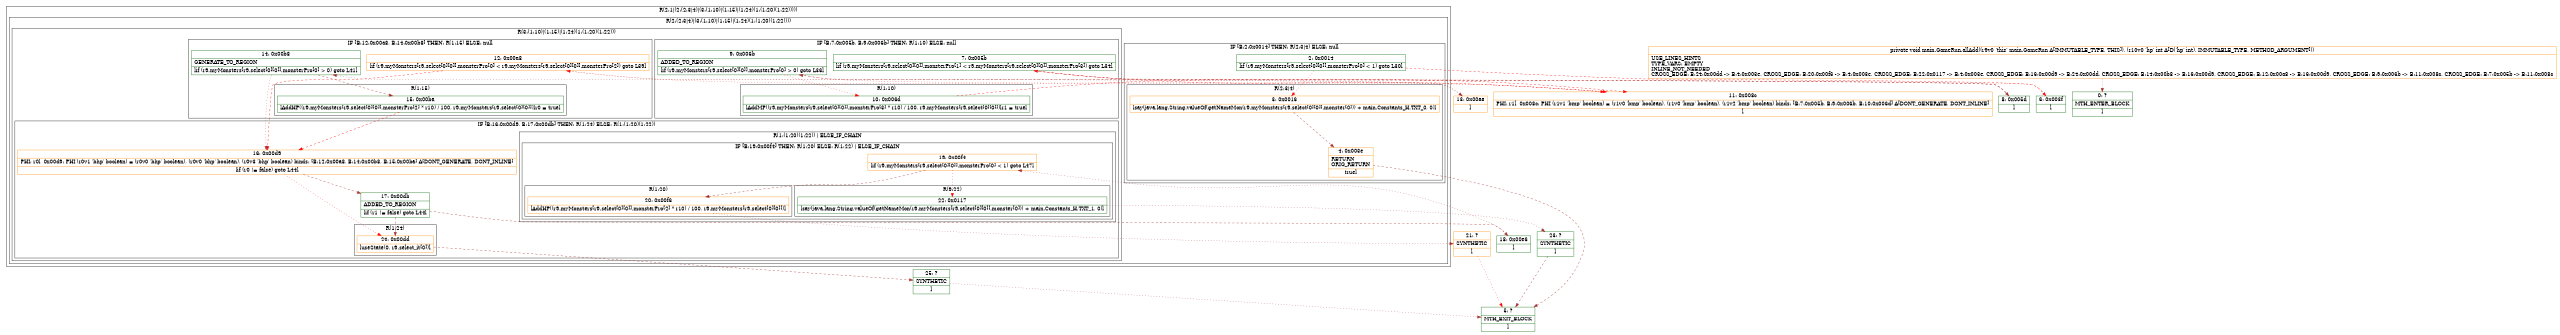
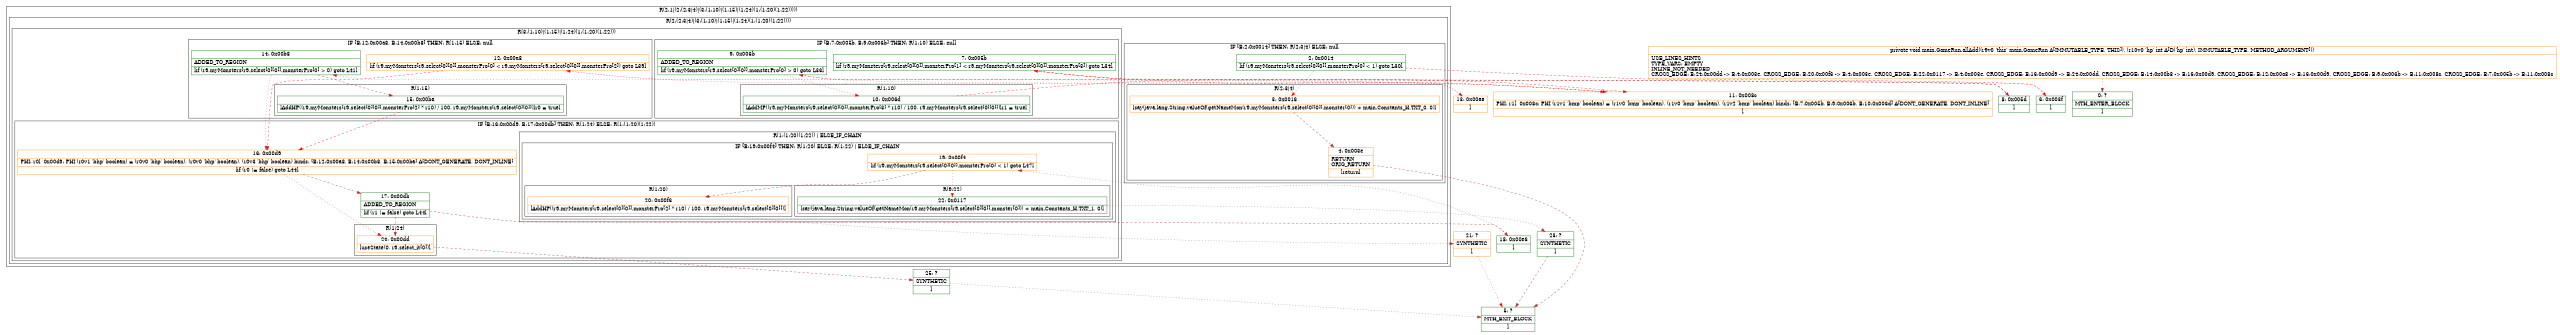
  digraph {
    node [color=darkgreen shape=record]
    edge [color=brown style=dashed]
    n1 [color=darkorange label="{3\:\ 0x0016|lsay(java.lang.String.valueOf(getNameMon(r9.myMonsters[r9.select[0][0]].monster[0])) + main.Constants_H.TXT_0, 0)l}"]
-   n2 [color=darkorange label="{4\:\ 0x003e|RETURN\lORIG_RETURN\l|truel}"]
+   n2 [color=darkorange label="{4\:\ 0x003e|RETURN\lORIG_RETURN\l|lreturnl}"]
    n3 [label="{2\:\ 0x0014|lif (r9.myMonsters[r9.select[0][0]].monsterPro[0] \< 1) goto L30l}"]
    n4 [label="{10\:\ 0x006d|lAddMP((r9.myMonsters[r9.select[0][0]].monsterPro[3] * r10) \/ 100, r9.myMonsters[r9.select[0][0]])lr1 = truel}"]
    n5 [label="{7\:\ 0x005b|lif (r9.myMonsters[r9.select[0][0]].monsterPro[1] \< r9.myMonsters[r9.select[0][0]].monsterPro[3]) goto L34l}"]
    n6 [label="{9\:\ 0x006b|ADDED_TO_REGION\l|lif (r9.myMonsters[r9.select[0][0]].monsterPro[0] \> 0) goto L36l}"]
    n7 [label="{15\:\ 0x00ba|lAddHP((r9.myMonsters[r9.select[0][0]].monsterPro[2] * r10) \/ 100, r9.myMonsters[r9.select[0][0]])lr0 = truel}"]
    n8 [color=darkorange label="{12\:\ 0x00a8|lif (r9.myMonsters[r9.select[0][0]].monsterPro[0] \< r9.myMonsters[r9.select[0][0]].monsterPro[2]) goto L39l}"]
-   n9 [label="{14\:\ 0x00b8|GENERATE_TO_REGION\l|lif (r9.myMonsters[r9.select[0][0]].monsterPro[0] \> 0) goto L41l}"]
+   n9 [label="{14\:\ 0x00b8|ADDED_TO_REGION\l|lif (r9.myMonsters[r9.select[0][0]].monsterPro[0] \> 0) goto L41l}"]
    n10 [color=darkorange label="{24\:\ 0x00dd|luseState(0, r9.select_it[0])l}"]
    n11 [color=darkorange label="{20\:\ 0x00f6|lAddHP((r9.myMonsters[r9.select[0][0]].monsterPro[2] * r10) \/ 100, r9.myMonsters[r9.select[0][0]])l}"]
    n12 [label="{22\:\ 0x0117|lsay(java.lang.String.valueOf(getNameMon(r9.myMonsters[r9.select[0][0]].monster[0])) + main.Constants_H.TXT_1, 0)l}"]
    n13 [color=darkorange label="{19\:\ 0x00f4|lif (r9.myMonsters[r9.select[0][0]].monsterPro[0] \< 1) goto L47l}"]
    n14 [color=darkorange label="{16\:\ 0x00d9|PHI: r0l  0x00d9: PHI (r0v1 'bhp' boolean) = (r0v0 'bhp' boolean), (r0v0 'bhp' boolean), (r0v3 'bhp' boolean) binds: [B:12:0x00a8, B:14:0x00b8, B:15:0x00ba] A[DONT_GENERATE, DONT_INLINE]\l|lif (r0 != false) goto L44l}"]
    n15 [label="{17\:\ 0x00db|ADDED_TO_REGION\l|lif (r1 != false) goto L44l}"]
    n16 [label="{5\:\ ?|MTH_EXIT_BLOCK\l|l}"]
    n17 [label="{6\:\ 0x003f|l}"]
    n18 [color=darkorange label="{11\:\ 0x008c|PHI: r1l  0x008c: PHI (r1v1 'bmp' boolean) = (r1v0 'bmp' boolean), (r1v0 'bmp' boolean), (r1v2 'bmp' boolean) binds: [B:7:0x005b, B:9:0x006b, B:10:0x006d] A[DONT_GENERATE, DONT_INLINE]\l|l}"]
    n19 [label="{8\:\ 0x005d|l}"]
    n20 [color=darkorange label="{13\:\ 0x00aa|l}"]
    n21 [label="{25\:\ ?|SYNTHETIC\l|l}"]
    n22 [color=darkorange label="{21\:\ ?|SYNTHETIC\l|l}"]
    n23 [label="{23\:\ ?|SYNTHETIC\l|l}"]
    n24 [label="{18\:\ 0x00e6|l}"]
    n25 [label="{0\:\ ?|MTH_ENTER_BLOCK\l|l}"]
    n26 [color=darkorange label="{private void main.GameRun.allAdd((r9v0 'this' main.GameRun A[IMMUTABLE_TYPE, THIS]), (r10v0 'hp' int A[D('hp' int), IMMUTABLE_TYPE, METHOD_ARGUMENT]))  | USE_LINES_HINTS\lTYPE_VARS: EMPTY\lINLINE_NOT_NEEDED\lCROSS_EDGE: B:24:0x00dd \-\> B:4:0x003e, CROSS_EDGE: B:20:0x00f6 \-\> B:4:0x003e, CROSS_EDGE: B:22:0x0117 \-\> B:4:0x003e, CROSS_EDGE: B:16:0x00d9 \-\> B:24:0x00dd, CROSS_EDGE: B:14:0x00b8 \-\> B:16:0x00d9, CROSS_EDGE: B:12:0x00a8 \-\> B:16:0x00d9, CROSS_EDGE: B:9:0x006b \-\> B:11:0x008c, CROSS_EDGE: B:7:0x005b \-\> B:11:0x008c\l}"]
    subgraph cluster_1 {
      label="R(2:1|(2:(2:3|4)|(3:(1:10)|(1:15)|(1:24)(1:(1:20)(1:22)))))"
      subgraph cluster_2 {
        label="R(2:(2:3|4)|(3:(1:10)|(1:15)|(1:24)(1:(1:20)(1:22))))"
        subgraph cluster_3 {
          label="IF [B:2:0x0014] THEN: R(2:3|4) ELSE: null"
          n3
          subgraph cluster_4 {
            label="R(2:3|4)"
            n1
            n2
          }
        }
        subgraph cluster_5 {
          label="R(3:(1:10)|(1:15)|(1:24)(1:(1:20)(1:22)))"
          subgraph cluster_6 {
            label="IF [B:7:0x005b, B:9:0x006b] THEN: R(1:10) ELSE: null"
            n5
            n6
            subgraph cluster_7 {
              label="R(1:10)"
              n4
            }
          }
          subgraph cluster_8 {
            label="IF [B:12:0x00a8, B:14:0x00b8] THEN: R(1:15) ELSE: null"
            n8
            n9
            subgraph cluster_9 {
              label="R(1:15)"
              n7
            }
          }
          subgraph cluster_10 {
            label="IF [B:16:0x00d9, B:17:0x00db] THEN: R(1:24) ELSE: R(1:(1:20)(1:22))"
            n14
            n15
            subgraph cluster_11 {
              label="R(1:24)"
              n10
            }
            subgraph cluster_12 {
              label="R(1:(1:20)(1:22)) | ELSE_IF_CHAIN\l"
              subgraph cluster_13 {
                label="IF [B:19:0x00f4] THEN: R(1:20) ELSE: R(1:22) | ELSE_IF_CHAIN\l"
                n13
                subgraph cluster_14 {
                  label="R(1:20)"
                  n11
                }
                subgraph cluster_15 {
                  label="R(9:22)"
                  n12
                }
              }
            }
          }
        }
      }
    }
    n1 -> n2
    n2 -> n16
    n3 -> n1 [color=red style=dotted]
    n3 -> n17 [color=red]
    n4 -> n18 [color=red]
    n5 -> n18 [color=red]
    n5 -> n19
    n6 -> n4 [color=red style=dotted]
    n6 -> n18 [color=red style=dotted]
    n7 -> n14 [color=red]
    n8 -> n14 [color=red]
    n8 -> n20 [style=dotted]
    n9 -> n7
    n9 -> n14 [style=dotted]
    n10 -> n21
    n11 -> n22 [style=dotted]
    n12 -> n23 [style=dotted]
    n13 -> n11
    n13 -> n12 [color=red style=dotted]
    n14 -> n10 [color=red style=dotted]
    n14 -> n15
    n15 -> n10
    n15 -> n24
    n17 -> n5 [color=red style=dotted]
    n18 -> n8 [color=red style=dotted]
    n19 -> n6
    n20 -> n9 [style=dotted]
    n21 -> n16 [style=dotted]
    n22 -> n16 [color=red style=dotted]
    n23 -> n16
    n24 -> n13 [style=dotted]
    n26 -> n25 [style=dotted]
  }
